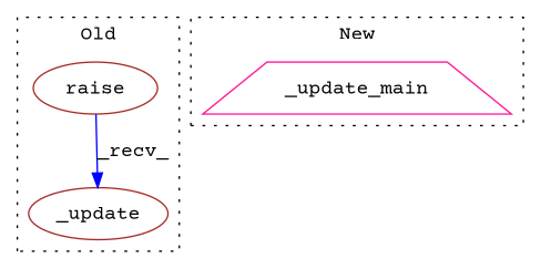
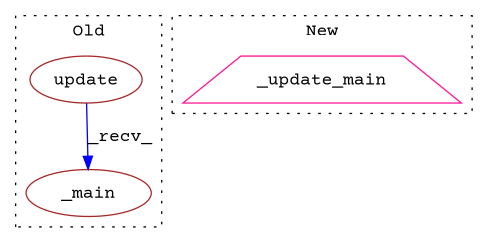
  digraph {
    fontname="Courier Prime"
    node [a=32 shape=ellipse color=brown fontname="Courier Prime"]
-   n1 [l=7 label=raise s=9677]
-   n2 [l=9 label=_update s=9685]
+   n1 [l=7 label=update s=9677]
+   n2 [l=9 label=_main s=9685]
    n3 [l=14 label=_update_main s=9598 shape=trapezium color=deeppink]
    subgraph cluster_1 {
      label=Old
      style=dotted
      n1
      n2
    }
    subgraph cluster_2 {
      label=New
      style=dotted
      n3
    }
    n1 -> n2 [label=_recv_ color=blue style=solid fontname="Courier Prime"]
  }
